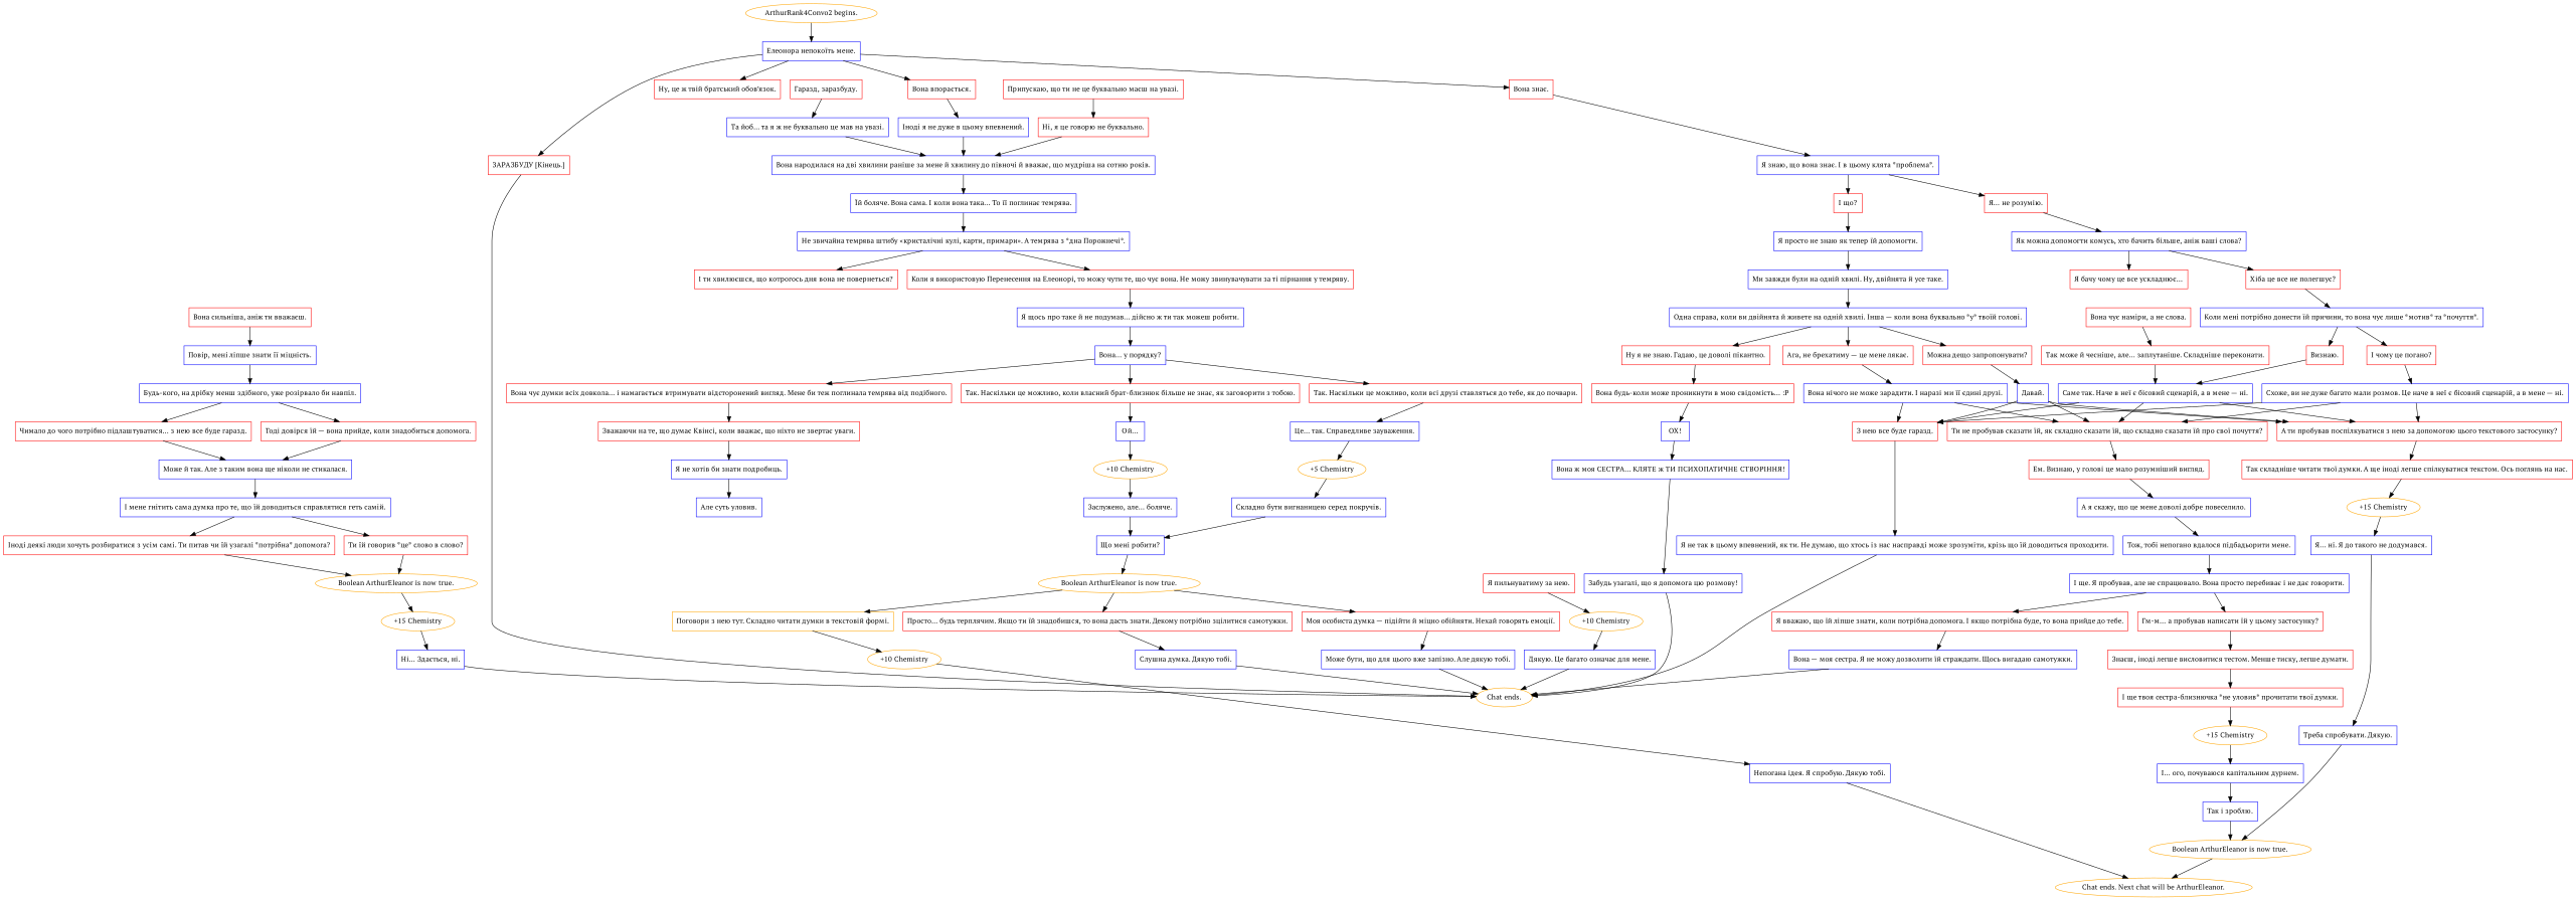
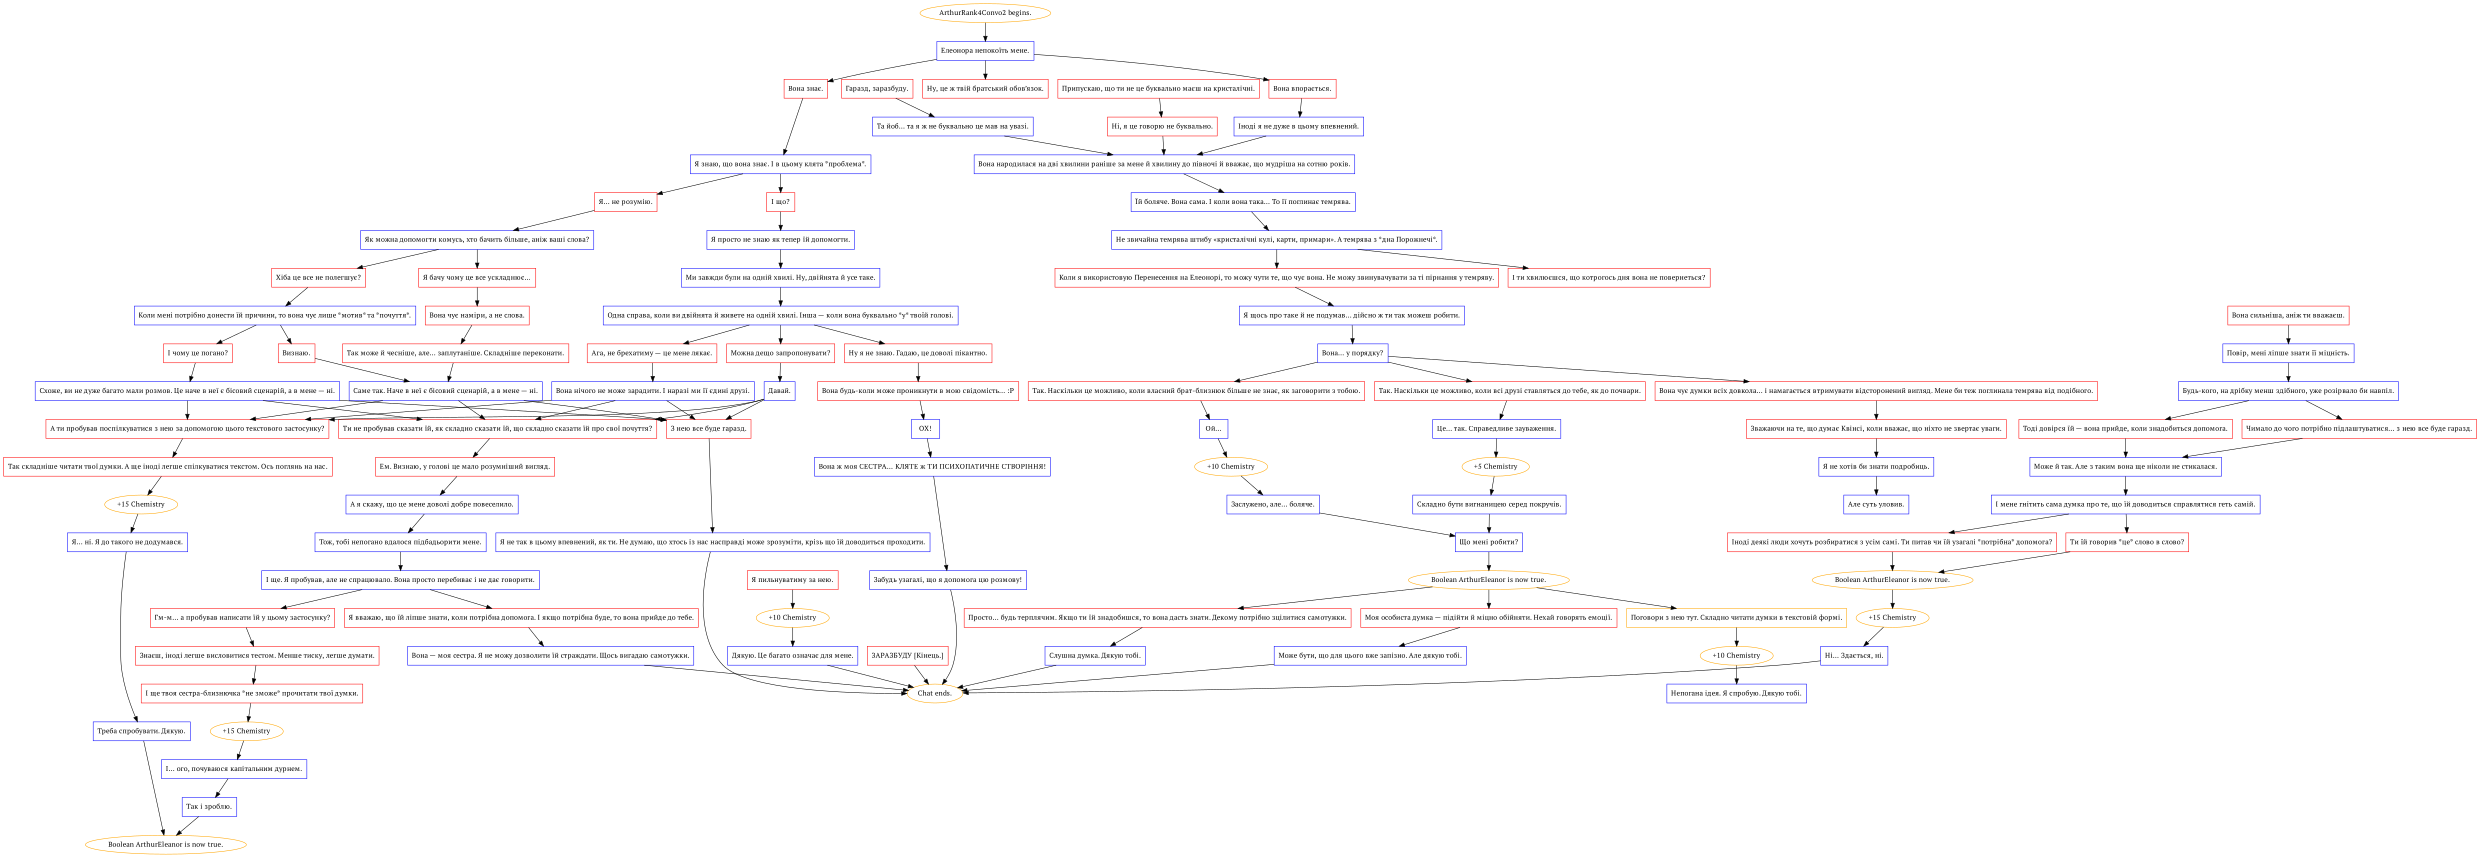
  digraph {
    fontname="PT Serif"
    node [color=blue fontname="PT Serif" shape=box]
    edge [fontname="PT Serif"]
    "ArthurRank4Convo2 begins." [color=orange shape=""]
    n2 [label="Елеонора непокоїть мене."]
    n3 [color=red label="Вона знає."]
    n4 [color=red label="Ну, це ж твій братський обов’язок."]
    n5 [color=red label="Вона впорається."]
    n6 [color=red label="ЗАРАЗБУДУ [Кінець.]"]
    n7 [label="Я знаю, що вона знає. І в цьому клята *проблема*."]
    n8 [label="Іноді я не дуже в цьому впевнений."]
    "Chat ends." [color=orange shape=""]
    n10 [color=red label="І що?"]
    n11 [color=red label="Я… не розумію."]
    n12 [label="Вона народилася на дві хвилини раніше за мене й хвилину до півночі й вважає, що мудріша на сотню років."]
    n13 [label="Я просто не знаю як тепер їй допомогти."]
    n14 [label="Як можна допомогти комусь, хто бачить більше, аніж ваші слова?"]
    n15 [color=red label="Гаразд, заразбуду."]
    n16 [label="Та йоб… та я ж не буквально це мав на увазі."]
-   n17 [color=red label="Припускаю, що ти не це буквально маєш на увазі."]
+   n17 [color=red label="Припускаю, що ти не це буквально маєш на кристалічні."]
    n18 [color=red label="Ні, я це говорю не буквально."]
    n19 [label="Їй боляче. Вона сама. І коли вона така… То її поглинає темрява."]
    n20 [label="Ми завжди були на одній хвилі. Ну, двійнята й усе таке."]
    n21 [color=red label="Хіба це все не полегшує?"]
    n22 [color=red label="Я бачу чому це все ускладнює…"]
    n23 [label="Не звичайна темрява штибу «кристалічні кулі, карти, примари». А темрява з *дна Порожнечі*."]
    n24 [label="Одна справа, коли ви двійнята й живете на одній хвилі. Інша — коли вона буквально *у* твоїй голові."]
    n25 [label="Коли мені потрібно донести їй причини, то вона чує лише *мотив* та *почуття*."]
    n26 [color=red label="Вона чує наміри, а не слова."]
    n27 [color=red label="І ти хвилюєшся, що котрогось дня вона не повернеться?"]
    n28 [color=red label="Коли я використовую Перенесення на Елеонорі, то можу чути те, що чує вона. Не можу звинувачувати за ті пірнання у темряву."]
    n29 [color=red label="Ага, не брехатиму — це мене лякає."]
    n30 [color=red label="Можна дещо запропонувати?"]
    n31 [color=red label="Ну я не знаю. Гадаю, це доволі пікантно."]
    n32 [color=red label="І чому це погано?"]
    n33 [color=red label="Визнаю."]
    n34 [color=red label="Так може й чесніше, але… заплутаніше. Складніше переконати."]
    n35 [label="Я щось про таке й не подумав… дійсно ж ти так можеш робити."]
    n36 [label="Вона нічого не може зарадити. І наразі ми її єдині друзі."]
    n37 [label="Давай."]
    n38 [color=red label="Вона будь-коли може проникнути в мою свідомість… :Р"]
    n39 [label="Схоже, ви не дуже багато мали розмов. Це наче в неї є бісовий сценарій, а в мене — ні."]
    n40 [label="Саме так. Наче в неї є бісовий сценарій, а в мене — ні."]
    n41 [label="Вона… у порядку?"]
    n42 [color=red label="З нею все буде гаразд."]
    n43 [color=red label="А ти пробував поспілкуватися з нею за допомогою цього текстового застосунку?"]
    n44 [color=red label="Ти не пробував сказати їй, як складно сказати їй, що складно сказати їй про свої почуття?"]
    n45 [label="ОХ!"]
    n46 [color=red label="Вона сильніша, аніж ти вважаєш."]
    n47 [label="Повір, мені ліпше знати її міцність."]
    n48 [color=red label="Я пильнуватиму за нею."]
    n49 [color=orange label="+10 Chemistry" shape=""]
    n50 [color=red label="Так. Наскільки це можливо, коли всі друзі ставляться до тебе, як до почвари."]
    n51 [color=red label="Так. Наскільки це можливо, коли власний брат-близнюк більше не знає, як заговорити з тобою."]
    n52 [color=red label="Вона чує думки всіх довкола… і намагається втримувати відсторонений вигляд. Мене би теж поглинала темрява від подібного."]
    n53 [label="Я не так в цьому впевнений, як ти. Не думаю, що хтось із нас насправді може зрозуміти, крізь що їй доводиться проходити."]
    n54 [color=red label="Так складніше читати твої думки. А ще іноді легше спілкуватися текстом. Ось поглянь на нас."]
    n55 [color=red label="Ем. Визнаю, у голові це мало розумніший вигляд."]
    n56 [label="Вона ж моя СЕСТРА… КЛЯТЕ ж ТИ ПСИХОПАТИЧНЕ СТВОРІННЯ!"]
    n57 [label="Будь-кого, на дрібку менш здібного, уже розірвало би навпіл."]
    n58 [label="Дякую. Це багато означає для мене."]
    n59 [label="Це… так. Справедливе зауваження."]
    n60 [label="Ой…"]
    n61 [color=red label="Зважаючи на те, що думає Квінсі, коли вважає, що ніхто не звертає уваги."]
    n62 [color=orange label="+15 Chemistry" shape=""]
    n63 [label="А я скажу, що це мене доволі добре повеселило."]
    n64 [label="Забудь узагалі, що я допомога цю розмову!"]
    n65 [color=red label="Чимало до чого потрібно підлаштуватися… з нею все буде гаразд."]
    n66 [color=red label="Тоді довірся їй — вона прийде, коли знадобиться допомога."]
    n67 [color=orange label="+5 Chemistry" shape=""]
    n68 [color=orange label="+10 Chemistry" shape=""]
    n69 [label="Я не хотів би знати подробиць."]
    n70 [label="Я… ні. Я до такого не додумався."]
    n71 [label="Тож, тобі непогано вдалося підбадьорити мене."]
    n72 [label="Може й так. Але з таким вона ще ніколи не стикалася."]
    n73 [label="Складно бути вигнаницею серед покручів."]
    n74 [label="Заслужено, але… боляче."]
    n75 [label="Але суть уловив."]
    n76 [label="Треба спробувати. Дякую."]
    n77 [label="І ще. Я пробував, але не спрацювало. Вона просто перебиває і не дає говорити."]
    n78 [label="І мене гнітить сама думка про те, що їй доводиться справлятися геть самій."]
    n79 [label="Що мені робити?"]
    n80 [color=orange label="Boolean ArthurEleanor is now true." shape=""]
    n81 [color=red label="Гм-м… а пробував написати їй у цьому застосунку?"]
    n82 [color=red label="Я вважаю, що їй ліпше знати, коли потрібна допомога. І якщо потрібна буде, то вона прийде до тебе."]
    n83 [color=red label="Іноді деякі люди хочуть розбиратися з усім самі. Ти питав чи їй узагалі *потрібна* допомога?"]
    n84 [color=red label="Ти їй говорив *це* слово в слово?"]
    n85 [color=orange label="Boolean ArthurEleanor is now true." shape=""]
-   "Chat ends. Next chat will be ArthurEleanor." [color=orange shape=""]
    n87 [color=red label="Знаєш, іноді легше висловитися тестом. Менше тиску, легше думати."]
    n88 [label="Вона — моя сестра. Я не можу дозволити їй страждати. Щось вигадаю самотужки."]
    n89 [color=orange label="Boolean ArthurEleanor is now true." shape=""]
    n90 [color=red label="Моя особиста думка — підійти й міцно обійняти. Нехай говорять емоції."]
    n91 [color=orange label="Поговори з нею тут. Складно читати думки в текстовій формі."]
    n92 [color=red label="Просто… будь терплячим. Якщо ти їй знадобишся, то вона дасть знати. Декому потрібно зцілитися самотужки."]
-   n93 [color=red label="І ще твоя сестра-близнючка *не уловив* прочитати твої думки."]
+   n93 [color=red label="І ще твоя сестра-близнючка *не зможе* прочитати твої думки."]
    n94 [color=orange label="+15 Chemistry" shape=""]
    n95 [label="Може бути, що для цього вже запізно. Але дякую тобі."]
    n96 [color=orange label="+10 Chemistry" shape=""]
    n97 [label="Слушна думка. Дякую тобі."]
    n98 [color=orange label="+15 Chemistry" shape=""]
    n99 [label="Ні… Здається, ні."]
    n100 [label="Непогана ідея. Я спробую. Дякую тобі."]
    n101 [label="І… ого, почуваюся капітальним дурнем."]
    n102 [label="Так і зроблю."]
    "ArthurRank4Convo2 begins." -> n2
    n2 -> n3
    n2 -> n4
    n2 -> n5
-   n2 -> n6
    n3 -> n7
    n5 -> n8
    n6 -> "Chat ends."
    n7 -> n10
    n7 -> n11
    n8 -> n12
    n10 -> n13
    n11 -> n14
    n12 -> n19
    n13 -> n20
    n14 -> n21
    n14 -> n22
    n15 -> n16
    n16 -> n12
    n17 -> n18
    n18 -> n12
    n19 -> n23
    n20 -> n24
    n21 -> n25
+   n22 -> n26
    n23 -> n27
    n23 -> n28
    n24 -> n29
    n24 -> n30
    n24 -> n31
    n25 -> n32
    n25 -> n33
    n26 -> n34
    n28 -> n35
    n29 -> n36
    n30 -> n37
    n31 -> n38
    n32 -> n39
    n33 -> n40
    n34 -> n40
    n35 -> n41
    n36 -> n42
    n36 -> n43
    n36 -> n44
    n37 -> n42
    n37 -> n43
    n37 -> n44
    n38 -> n45
    n39 -> n42
    n39 -> n43
    n39 -> n44
    n40 -> n42
    n40 -> n43
    n40 -> n44
    n41 -> n50
    n41 -> n51
    n41 -> n52
    n42 -> n53
    n43 -> n54
    n44 -> n55
    n45 -> n56
    n46 -> n47
    n47 -> n57
    n48 -> n49
    n49 -> n58
    n50 -> n59
    n51 -> n60
    n52 -> n61
    n53 -> "Chat ends."
    n54 -> n62
    n55 -> n63
    n56 -> n64
    n57 -> n65
    n57 -> n66
    n58 -> "Chat ends."
    n59 -> n67
    n60 -> n68
    n61 -> n69
    n62 -> n70
    n63 -> n71
    n64 -> "Chat ends."
    n65 -> n72
    n66 -> n72
    n67 -> n73
    n68 -> n74
    n69 -> n75
    n70 -> n76
    n71 -> n77
    n72 -> n78
    n73 -> n79
    n74 -> n79
    n76 -> n80
    n77 -> n81
    n77 -> n82
    n78 -> n83
    n78 -> n84
    n79 -> n85
-   n80 -> "Chat ends. Next chat will be ArthurEleanor."
    n81 -> n87
    n82 -> n88
    n83 -> n89
    n84 -> n89
    n85 -> n90
    n85 -> n91
    n85 -> n92
    n87 -> n93
    n88 -> "Chat ends."
    n89 -> n94
    n90 -> n95
    n91 -> n96
    n92 -> n97
    n93 -> n98
    n94 -> n99
    n95 -> "Chat ends."
    n96 -> n100
    n97 -> "Chat ends."
    n98 -> n101
    n99 -> "Chat ends."
-   n100 -> "Chat ends. Next chat will be ArthurEleanor."
    n101 -> n102
    n102 -> n80
  }
